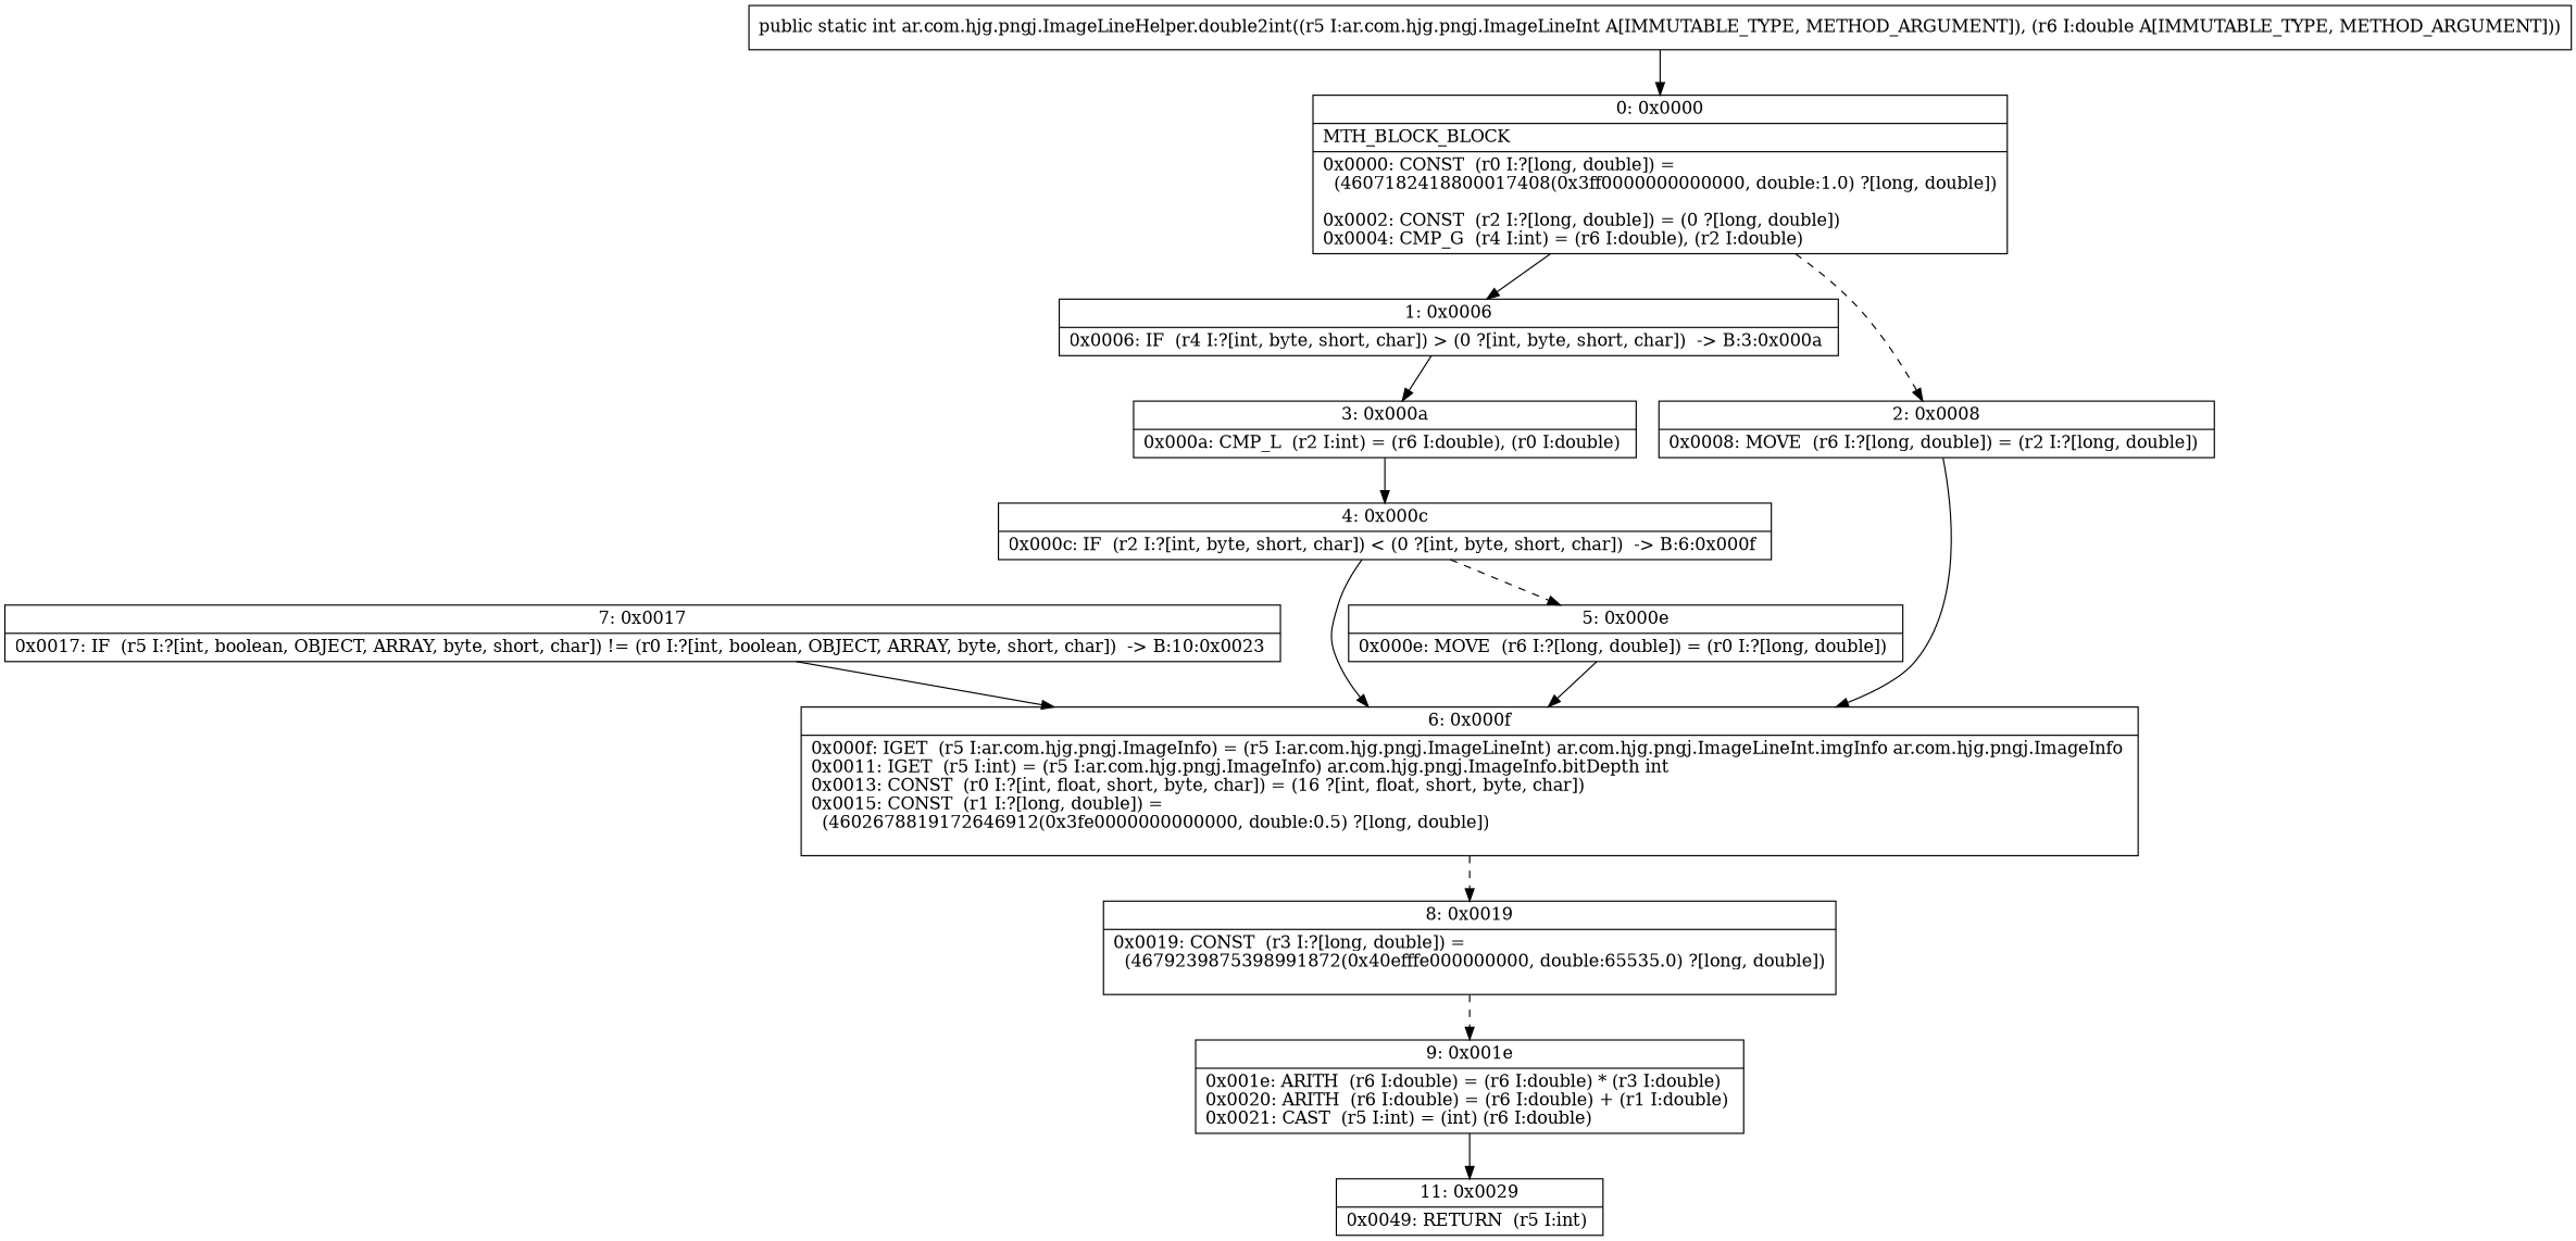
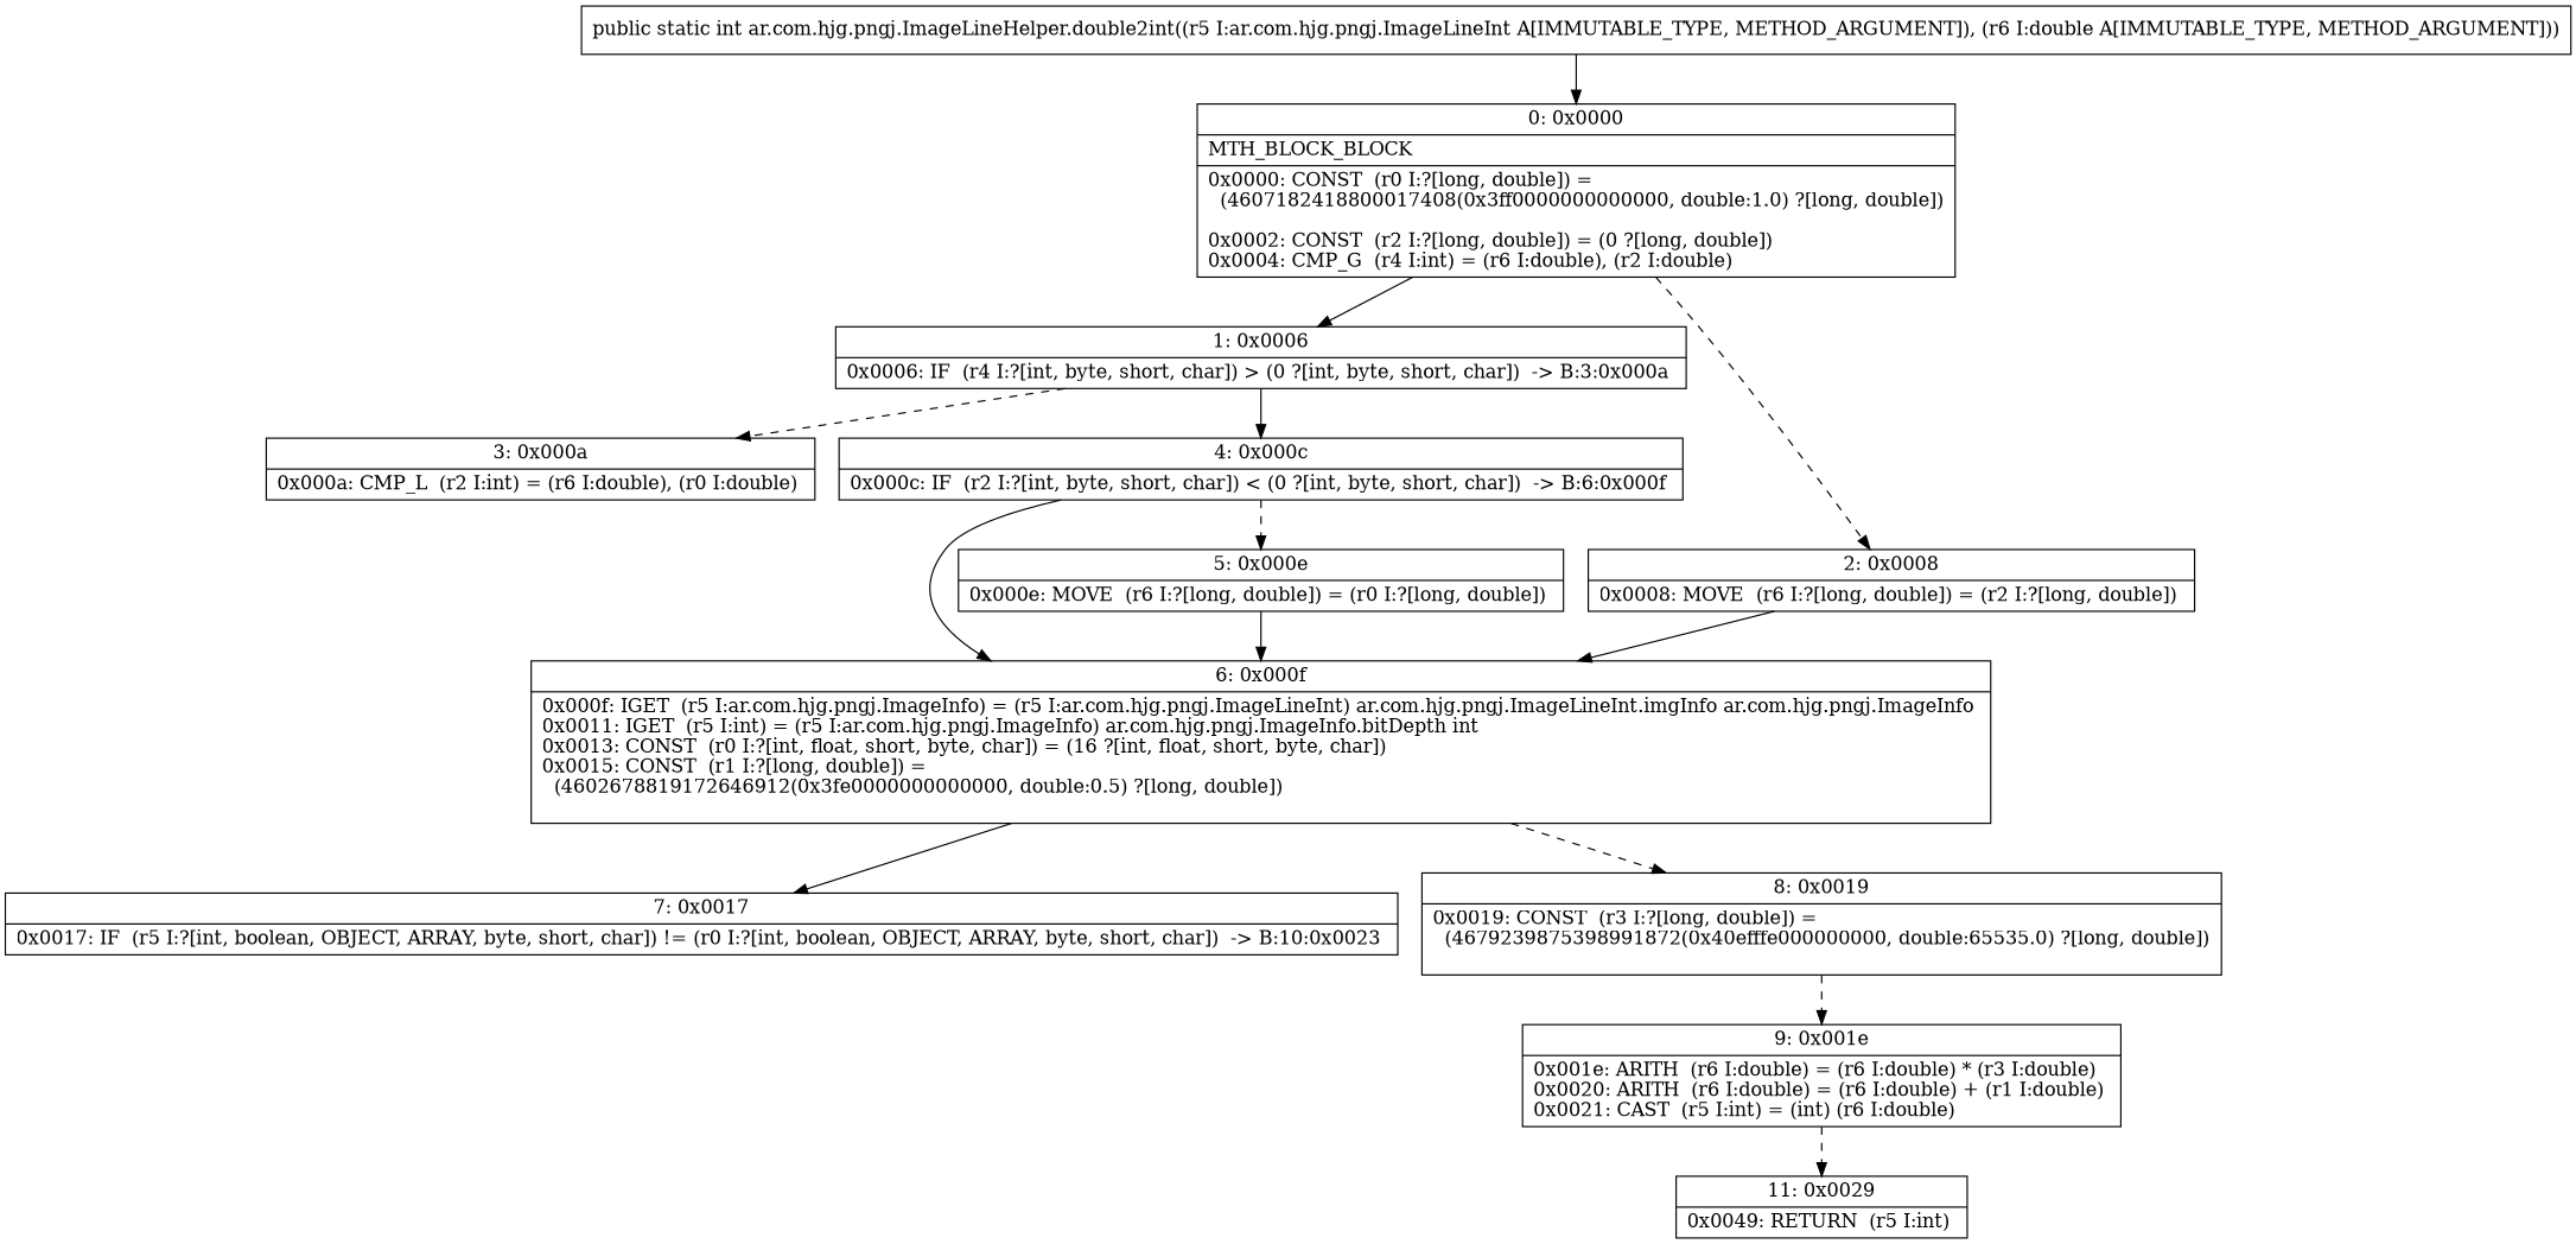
  digraph {
    node [shape=record]
    n1 [label="{0\:\ 0x0000|MTH_BLOCK_BLOCK\l|0x0000: CONST  (r0 I:?[long, double]) = \l  (4607182418800017408(0x3ff0000000000000, double:1.0) ?[long, double])\l \l0x0002: CONST  (r2 I:?[long, double]) = (0 ?[long, double]) \l0x0004: CMP_G  (r4 I:int) = (r6 I:double), (r2 I:double) \l}"]
    n2 [label="{1\:\ 0x0006|0x0006: IF  (r4 I:?[int, byte, short, char]) \> (0 ?[int, byte, short, char])  \-\> B:3:0x000a \l}"]
    n3 [label="{2\:\ 0x0008|0x0008: MOVE  (r6 I:?[long, double]) = (r2 I:?[long, double]) \l}"]
    n4 [label="{3\:\ 0x000a|0x000a: CMP_L  (r2 I:int) = (r6 I:double), (r0 I:double) \l}"]
    n5 [label="{6\:\ 0x000f|0x000f: IGET  (r5 I:ar.com.hjg.pngj.ImageInfo) = (r5 I:ar.com.hjg.pngj.ImageLineInt) ar.com.hjg.pngj.ImageLineInt.imgInfo ar.com.hjg.pngj.ImageInfo \l0x0011: IGET  (r5 I:int) = (r5 I:ar.com.hjg.pngj.ImageInfo) ar.com.hjg.pngj.ImageInfo.bitDepth int \l0x0013: CONST  (r0 I:?[int, float, short, byte, char]) = (16 ?[int, float, short, byte, char]) \l0x0015: CONST  (r1 I:?[long, double]) = \l  (4602678819172646912(0x3fe0000000000000, double:0.5) ?[long, double])\l \l}"]
    n6 [label="{4\:\ 0x000c|0x000c: IF  (r2 I:?[int, byte, short, char]) \< (0 ?[int, byte, short, char])  \-\> B:6:0x000f \l}"]
    n7 [label="{7\:\ 0x0017|0x0017: IF  (r5 I:?[int, boolean, OBJECT, ARRAY, byte, short, char]) != (r0 I:?[int, boolean, OBJECT, ARRAY, byte, short, char])  \-\> B:10:0x0023 \l}"]
    n8 [label="{8\:\ 0x0019|0x0019: CONST  (r3 I:?[long, double]) = \l  (4679239875398991872(0x40efffe000000000, double:65535.0) ?[long, double])\l \l}"]
    n9 [label="{5\:\ 0x000e|0x000e: MOVE  (r6 I:?[long, double]) = (r0 I:?[long, double]) \l}"]
    n10 [label="{9\:\ 0x001e|0x001e: ARITH  (r6 I:double) = (r6 I:double) * (r3 I:double) \l0x0020: ARITH  (r6 I:double) = (r6 I:double) + (r1 I:double) \l0x0021: CAST  (r5 I:int) = (int) (r6 I:double) \l}"]
    n11 [label="{11\:\ 0x0029|0x0049: RETURN  (r5 I:int) \l}"]
    n12 [label="{public static int ar.com.hjg.pngj.ImageLineHelper.double2int((r5 I:ar.com.hjg.pngj.ImageLineInt A[IMMUTABLE_TYPE, METHOD_ARGUMENT]), (r6 I:double A[IMMUTABLE_TYPE, METHOD_ARGUMENT])) }"]
    n1 -> n2
    n1 -> n3 [style=dashed]
-   n2 -> n4
+   n2 -> n4 [style=dashed]
    n3 -> n5
-   n4 -> n6
-   n7 -> n5
+   n2 -> n6
+   n5 -> n7
    n5 -> n8 [style=dashed]
    n6 -> n5
    n6 -> n9 [style=dashed]
    n8 -> n10 [style=dashed]
    n9 -> n5
-   n10 -> n11
+   n10 -> n11 [style=dashed]
    n12 -> n1
  }
